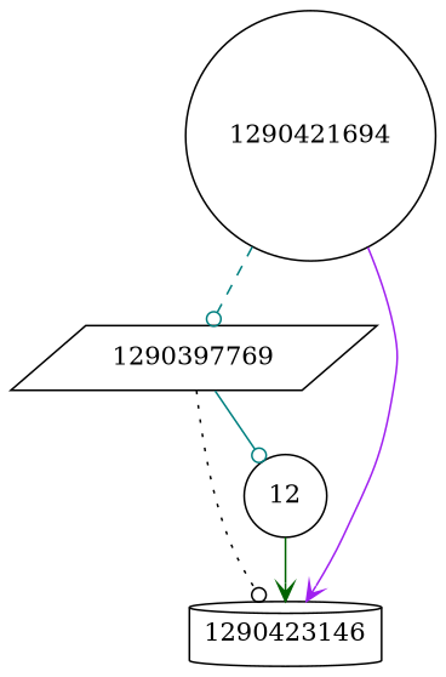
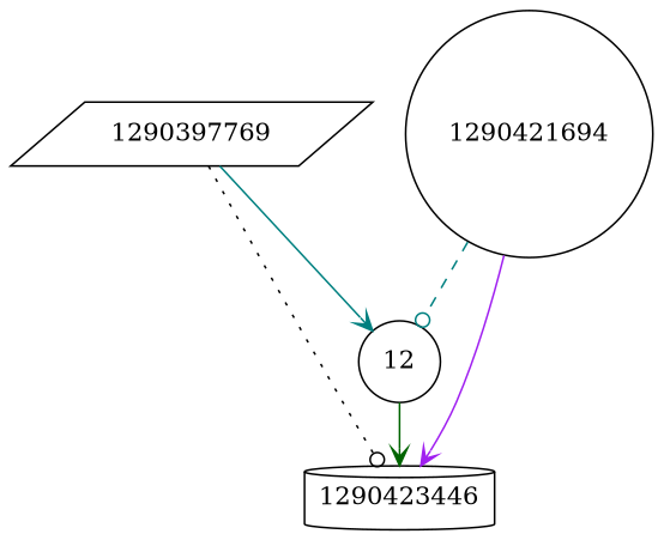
  strict digraph {
    node [shape=circle]
    edge [arrowhead=vee color=teal style=solid]
    1290397769 [shape=parallelogram]
-   1290423146 [shape=cylinder]
+   1290423146 [shape=cylinder label=1290423446]
    12
    1290421694
    1290397769 -> 1290423146 [arrowhead=odot color=black style=dotted]
-   1290397769 -> 12 [arrowhead=odot]
+   1290397769 -> 12
    12 -> 1290423146 [color=darkgreen]
-   1290421694 -> 1290397769 [arrowhead=odot style=dashed]
+   1290421694 -> 12 [arrowhead=odot style=dashed]
    1290421694 -> 1290423146 [color=purple]
  }
